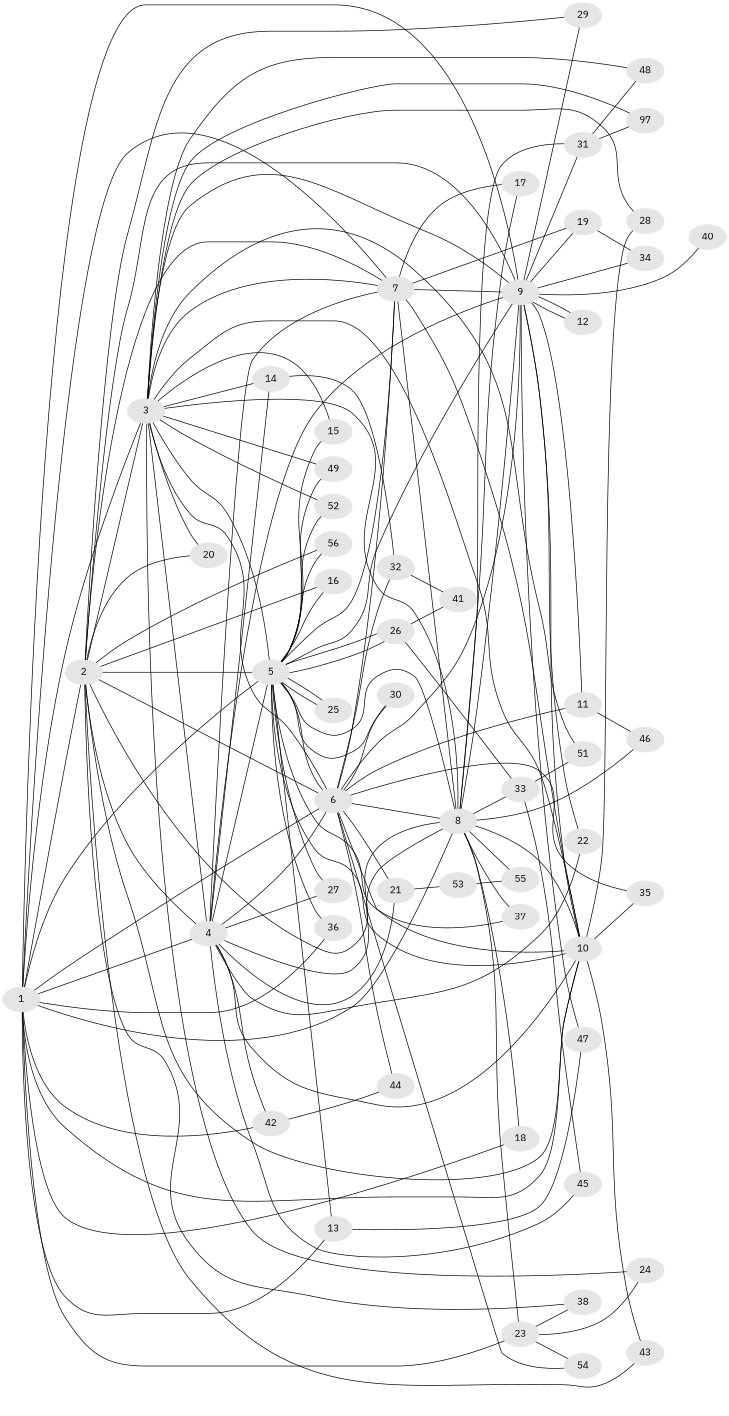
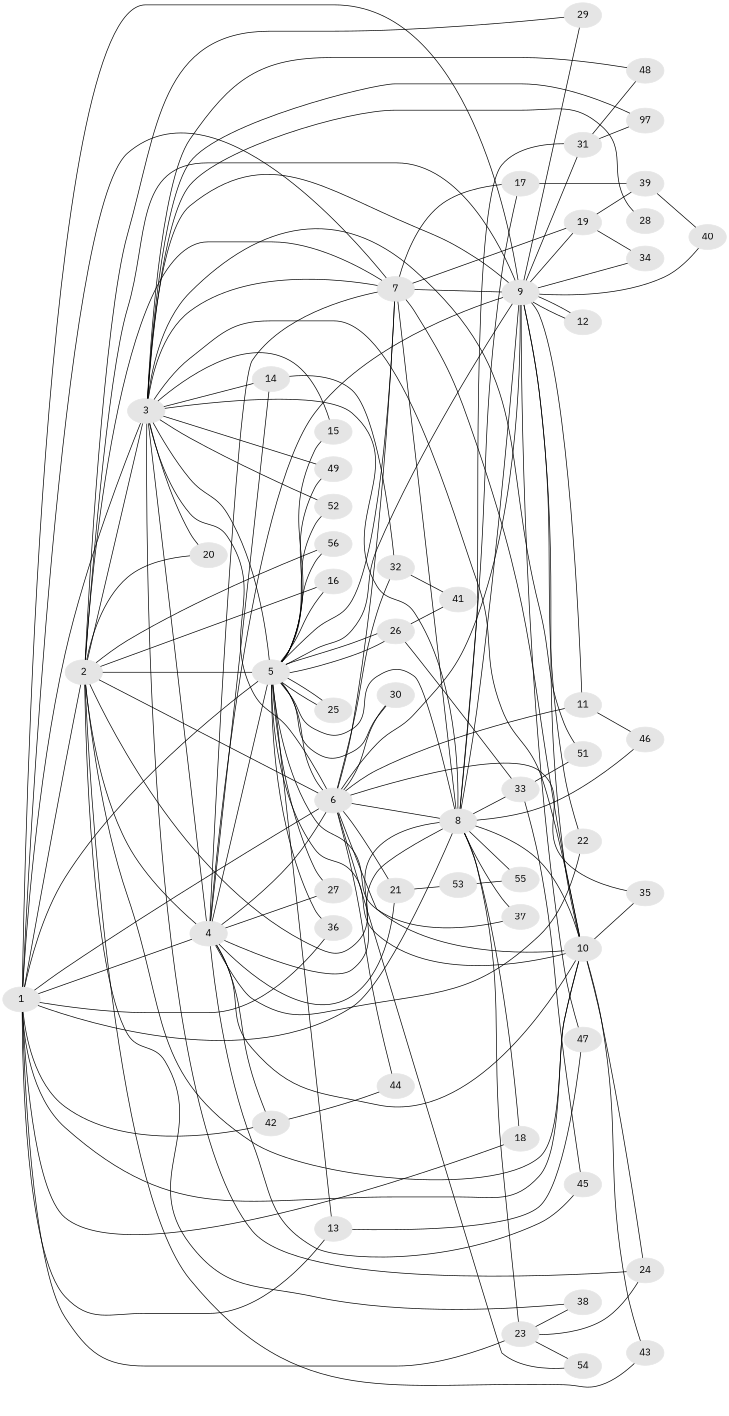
  graph {
    fontname="IBM Plex Sans"
    rankdir=LR
    node [color=gray90 fontname="IBM Plex Sans" style=filled]
    edge [fontname="IBM Plex Sans"]
    1
    2
    3
    4
    5
    6
    7
    8
    9
    10
    13
    18
    23
    36
    42
    16
    20
    29
    38
    43
    56
    14
    15
    24
    28
    48
    49
    51
    52
    n30 [label=97]
    21
    22
    27
    45
    25
    26
    30
    37
    11
    32
    35
    44
    54
    17
    19
    31
    33
    46
    55
    12
    34
    40
    47
    53
    41
+   39
    1 -- 2
    1 -- 3
    1 -- 4
    1 -- 5
    1 -- 6
    1 -- 7
    1 -- 8
    1 -- 9
    1 -- 10
    1 -- 13
    1 -- 18
    1 -- 23
    1 -- 36
    1 -- 42
    2 -- 3
    2 -- 4
    2 -- 5
    2 -- 6
    2 -- 7
    2 -- 8
    2 -- 9
    2 -- 10
    2 -- 16
    2 -- 20
    2 -- 29
    2 -- 38
    2 -- 43
    2 -- 56
    3 -- 4
    3 -- 5
    3 -- 6
    3 -- 7
    3 -- 8
    3 -- 9
    3 -- 10
    3 -- 20
    3 -- 14
    3 -- 15
    3 -- 24
    3 -- 28
    3 -- 48
    3 -- 49
    3 -- 51
    3 -- 52
    3 -- n30
    4 -- 5
    4 -- 6
    4 -- 7
    4 -- 8
    4 -- 9
    4 -- 10
    4 -- 42
    4 -- 14
    4 -- 21
    4 -- 22
    4 -- 27
    4 -- 45
    5 -- 6
    5 -- 7
    5 -- 8
    5 -- 9
    5 -- 10
    5 -- 13
    5 -- 36
    5 -- 16
    5 -- 56
    5 -- 15
    5 -- 49
    5 -- 52
    5 -- 27
    5 -- 25
    5 -- 25
    5 -- 26
    5 -- 26
    5 -- 30
    5 -- 37
    6 -- 7
    6 -- 8
    6 -- 9
    6 -- 10
    6 -- 21
    6 -- 30
    6 -- 11
    6 -- 32
    6 -- 35
    6 -- 44
    6 -- 54
    7 -- 8
    7 -- 9
    7 -- 10
    7 -- 17
    7 -- 19
    8 -- 9
    8 -- 10
    8 -- 18
    8 -- 23
    8 -- 37
    8 -- 17
    8 -- 31
    8 -- 33
    8 -- 46
    8 -- 55
    9 -- 10
    9 -- 29
    9 -- 22
    9 -- 11
    9 -- 19
    9 -- 31
    9 -- 12
    9 -- 12
    9 -- 34
    9 -- 40
    9 -- 47
    10 -- 43
-   10 -- 28
+   10 -- 24
    10 -- 35
    13 -- 47
    23 -- 38
    23 -- 24
    23 -- 54
    42 -- 44
    14 -- 32
    21 -- 53
    26 -- 33
    26 -- 41
    11 -- 46
    32 -- 41
+   17 -- 39
    19 -- 34
+   19 -- 39
    31 -- 48
    31 -- n30
    33 -- 51
    33 -- 45
    53 -- 55
+   39 -- 40
  }
